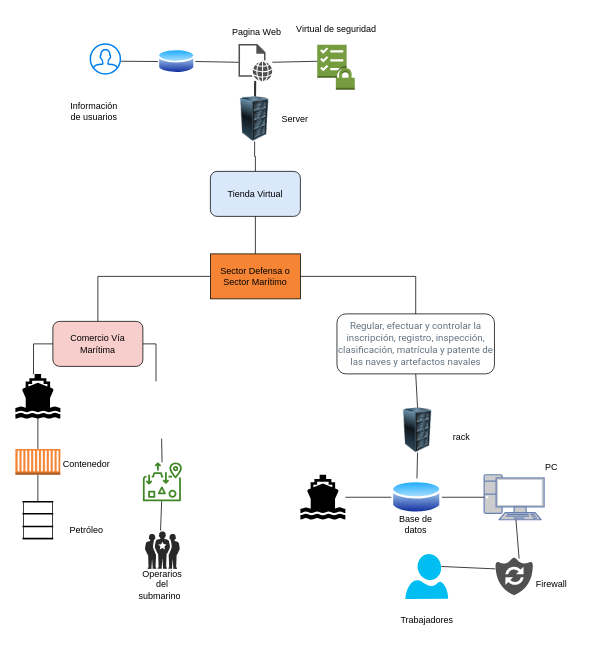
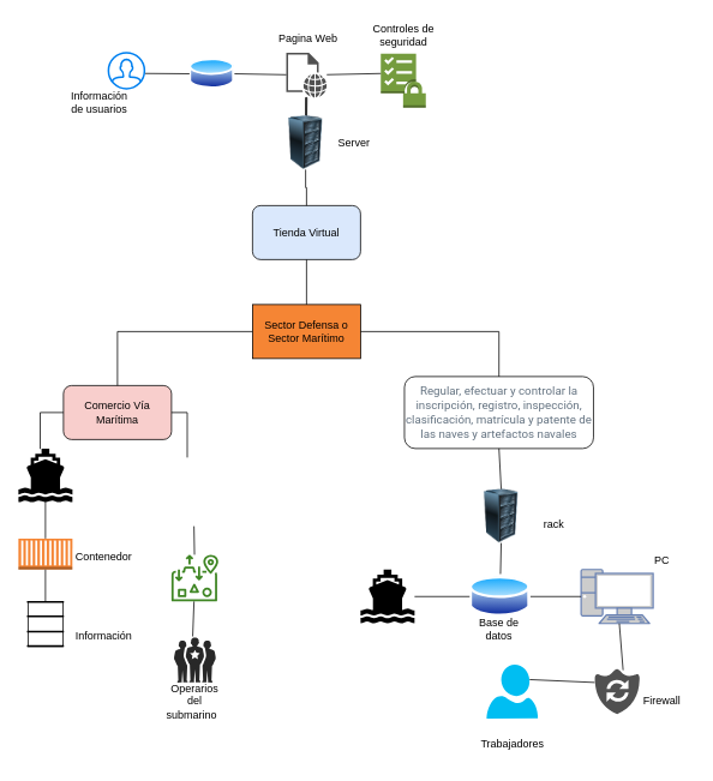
  <mxCell id="0" />
  <mxCell id="1" parent="0" />
  <mxCell id="2" value="Sector Defensa o Sector Marítimo" style="rounded=0;whiteSpace=wrap;html=1;fillColor=#f58534;" vertex="1" parent="1"><mxGeometry x="280" y="338" width="120" height="60" as="geometry" /></mxCell>
  <mxCell id="3" value="Comercio Vía Marítima" style="rounded=1;whiteSpace=wrap;html=1;fillColor=#f8cecc;" vertex="1" parent="1"><mxGeometry x="70" y="428" width="120" height="60" as="geometry" /></mxCell>
  <mxCell id="4" value="" style="shape=mxgraph.signs.transportation.ship_2;html=1;pointerEvents=1;fillColor=#000000;strokeColor=none;verticalLabelPosition=bottom;verticalAlign=top;align=center;" vertex="1" parent="1"><mxGeometry x="20" y="498" width="60" height="60" as="geometry" /></mxCell>
  <mxCell id="5" value="" style="outlineConnect=0;dashed=0;verticalLabelPosition=bottom;verticalAlign=top;align=center;html=1;shape=mxgraph.aws3.ec2_compute_container;fillColor=#F58534;gradientColor=none;" vertex="1" parent="1"><mxGeometry x="20" y="598" width="60" height="34.5" as="geometry" /></mxCell>
  <mxCell id="6" value="" style="shape=mxgraph.pid.vessels.barrel,_drum;html=1;pointerEvents=1;align=center;verticalLabelPosition=bottom;verticalAlign=top;dashed=0;" vertex="1" parent="1"><mxGeometry x="30" y="668" width="40" height="50" as="geometry" /></mxCell>
  <mxCell id="7" value="" style="shape=image;verticalLabelPosition=bottom;labelBackgroundColor=default;verticalAlign=top;aspect=fixed;imageAspect=0;image=https://cdn-icons-png.flaticon.com/512/89/89147.png;" vertex="1" parent="1"><mxGeometry x="170" y="508" width="75" height="75" as="geometry" /></mxCell>
  <mxCell id="8" value="" style="verticalLabelPosition=bottom;sketch=0;html=1;fillColor=#282828;strokeColor=none;verticalAlign=top;pointerEvents=1;align=center;shape=mxgraph.cisco_safe.people_places_things_icons.icon1;" vertex="1" parent="1"><mxGeometry x="192.75" y="708" width="46.5" height="50" as="geometry" /></mxCell>
  <mxCell id="9" value="" style="sketch=0;outlineConnect=0;fontColor=#232F3E;gradientColor=none;fillColor=#3F8624;strokeColor=none;dashed=0;verticalLabelPosition=bottom;verticalAlign=top;align=center;html=1;fontSize=12;fontStyle=0;aspect=fixed;pointerEvents=1;shape=mxgraph.aws4.elastic_file_system_one_zone;" vertex="1" parent="1"><mxGeometry x="190" y="616" width="52" height="52" as="geometry" /></mxCell>
  <mxCell id="10" value="&#10;&#10;&lt;span style=&quot;color: rgb(99, 114, 128); font-family: roboto, sans-serif; font-size: 13px; font-style: normal; font-weight: 400; letter-spacing: normal; text-align: left; text-indent: 0px; text-transform: none; word-spacing: 0px; background-color: rgb(255, 255, 255); display: inline; float: none;&quot;&gt;Regular, efectuar y controlar la inscripción, registro, inspección, clasificación, matrícula y patente de las naves y artefactos navales&lt;/span&gt;&#10;&#10;" style="rounded=1;whiteSpace=wrap;html=1;" vertex="1" parent="1"><mxGeometry x="448.79" y="418" width="210" height="80" as="geometry" /></mxCell>
  <mxCell id="11" value="" style="aspect=fixed;perimeter=ellipsePerimeter;html=1;align=center;shadow=0;dashed=0;spacingTop=3;image;image=img/lib/active_directory/database.svg;" vertex="1" parent="1"><mxGeometry x="521.22" y="637.5" width="67.57" height="50" as="geometry" /></mxCell>
  <mxCell id="12" value="" style="shape=mxgraph.signs.transportation.ship_2;html=1;pointerEvents=1;fillColor=#000000;strokeColor=none;verticalLabelPosition=bottom;verticalAlign=top;align=center;" vertex="1" parent="1"><mxGeometry x="400" y="632.5" width="60" height="60" as="geometry" /></mxCell>
  <mxCell id="13" value="" style="fontColor=#0066CC;verticalAlign=top;verticalLabelPosition=bottom;labelPosition=center;align=center;html=1;outlineConnect=0;fillColor=#CCCCCC;strokeColor=#6881B3;gradientColor=none;gradientDirection=north;strokeWidth=2;shape=mxgraph.networks.pc;" vertex="1" parent="1"><mxGeometry x="645" y="632.5" width="80" height="60" as="geometry" /></mxCell>
  <mxCell id="14" value="" style="verticalLabelPosition=bottom;html=1;verticalAlign=top;align=center;strokeColor=none;fillColor=#00BEF2;shape=mxgraph.azure.user;" vertex="1" parent="1"><mxGeometry x="540" y="738" width="57" height="60" as="geometry" /></mxCell>
  <mxCell id="15" value="" style="sketch=0;pointerEvents=1;shadow=0;dashed=0;html=1;strokeColor=none;labelPosition=center;verticalLabelPosition=bottom;verticalAlign=top;align=center;fillColor=#505050;shape=mxgraph.mscae.oms.system_update" vertex="1" parent="1"><mxGeometry x="660" y="743" width="50" height="50" as="geometry" /></mxCell>
  <mxCell id="16" value="" style="image;html=1;image=img/lib/clip_art/computers/Server_Rack_128x128.png" vertex="1" parent="1"><mxGeometry x="521.22" y="543" width="70" height="60" as="geometry" /></mxCell>
  <mxCell id="17" value="" style="edgeStyle=orthogonalEdgeStyle;rounded=0;orthogonalLoop=1;jettySize=auto;html=1;startArrow=none;" edge="1" parent="1" source="50"><mxGeometry relative="1" as="geometry"><mxPoint x="340" y="148" as="targetPoint" /></mxGeometry></mxCell>
  <mxCell id="18" value="Tienda Virtual" style="rounded=1;whiteSpace=wrap;html=1;fillColor=#dae8fc;" vertex="1" parent="1"><mxGeometry x="280" y="228" width="120" height="60" as="geometry" /></mxCell>
  <mxCell id="19" value="" style="sketch=0;pointerEvents=1;shadow=0;dashed=0;html=1;strokeColor=none;fillColor=#505050;labelPosition=center;verticalLabelPosition=bottom;verticalAlign=top;outlineConnect=0;align=center;shape=mxgraph.office.concepts.web_page;" vertex="1" parent="1"><mxGeometry x="317.5" y="58" width="45" height="50" as="geometry" /></mxCell>
  <mxCell id="20" value="" style="outlineConnect=0;dashed=0;verticalLabelPosition=bottom;verticalAlign=top;align=center;html=1;shape=mxgraph.aws3.checklist_security;fillColor=#759C3E;gradientColor=none;" vertex="1" parent="1"><mxGeometry x="422.5" y="59" width="50" height="60" as="geometry" /></mxCell>
  <mxCell id="21" value="" style="aspect=fixed;perimeter=ellipsePerimeter;html=1;align=center;shadow=0;dashed=0;spacingTop=3;image;image=img/lib/active_directory/database.svg;" vertex="1" parent="1"><mxGeometry x="210" y="63" width="50" height="37" as="geometry" /></mxCell>
  <mxCell id="22" value="" style="html=1;verticalLabelPosition=bottom;align=center;labelBackgroundColor=#ffffff;verticalAlign=top;strokeWidth=2;strokeColor=#0080F0;shadow=0;dashed=0;shape=mxgraph.ios7.icons.user;" vertex="1" parent="1"><mxGeometry x="120" y="58" width="40" height="40" as="geometry" /></mxCell>
  <mxCell id="23" value="" style="endArrow=none;html=1;rounded=0;edgeStyle=orthogonalEdgeStyle;exitX=0.403;exitY=0.008;exitDx=0;exitDy=0;exitPerimeter=0;entryX=0;entryY=0.5;entryDx=0;entryDy=0;" edge="1" parent="1" source="4" target="3"><mxGeometry width="50" height="50" relative="1" as="geometry"><mxPoint x="40" y="368" as="sourcePoint" /><mxPoint x="60" y="448" as="targetPoint" /></mxGeometry></mxCell>
  <mxCell id="24" value="" style="endArrow=none;html=1;rounded=0;entryX=0.5;entryY=0.911;entryDx=0;entryDy=0;entryPerimeter=0;" edge="1" parent="1" source="5" target="4"><mxGeometry width="50" height="50" relative="1" as="geometry"><mxPoint x="-20" y="558" as="sourcePoint" /><mxPoint x="30" y="508" as="targetPoint" /></mxGeometry></mxCell>
  <mxCell id="25" value="" style="endArrow=none;html=1;rounded=0;entryX=0.5;entryY=0;entryDx=0;entryDy=0;entryPerimeter=0;exitX=0.5;exitY=1;exitDx=0;exitDy=0;exitPerimeter=0;" edge="1" parent="1" source="5" target="6"><mxGeometry width="50" height="50" relative="1" as="geometry"><mxPoint x="60" y="608" as="sourcePoint" /><mxPoint x="60" y="562.66" as="targetPoint" /></mxGeometry></mxCell>
  <mxCell id="26" value="" style="endArrow=none;html=1;rounded=0;edgeStyle=orthogonalEdgeStyle;entryX=1;entryY=0.5;entryDx=0;entryDy=0;" edge="1" parent="1" source="7" target="3"><mxGeometry width="50" height="50" relative="1" as="geometry"><mxPoint x="60" y="608" as="sourcePoint" /><mxPoint x="140" y="538" as="targetPoint" /></mxGeometry></mxCell>
  <mxCell id="27" value="" style="endArrow=none;html=1;rounded=0;entryX=0.6;entryY=1.018;entryDx=0;entryDy=0;entryPerimeter=0;" edge="1" parent="1" source="9" target="7"><mxGeometry width="50" height="50" relative="1" as="geometry"><mxPoint x="60" y="608" as="sourcePoint" /><mxPoint x="60" y="562.66" as="targetPoint" /></mxGeometry></mxCell>
  <mxCell id="28" value="" style="endArrow=none;html=1;rounded=0;entryX=0.448;entryY=-0.023;entryDx=0;entryDy=0;entryPerimeter=0;" edge="1" parent="1" source="9" target="8"><mxGeometry width="50" height="50" relative="1" as="geometry"><mxPoint x="220" y="688" as="sourcePoint" /><mxPoint x="60" y="678" as="targetPoint" /></mxGeometry></mxCell>
  <mxCell id="29" value="rack" style="text;html=1;strokeColor=none;fillColor=none;align=center;verticalAlign=middle;whiteSpace=wrap;rounded=0;" vertex="1" parent="1"><mxGeometry x="585" y="568" width="60" height="30" as="geometry" /></mxCell>
  <mxCell id="30" value="Server" style="text;html=1;strokeColor=none;fillColor=none;align=center;verticalAlign=middle;whiteSpace=wrap;rounded=0;" vertex="1" parent="1"><mxGeometry x="362.5" y="143" width="60" height="30" as="geometry" /></mxCell>
  <mxCell id="31" value="Pagina Web" style="text;html=1;strokeColor=none;fillColor=none;align=center;verticalAlign=middle;whiteSpace=wrap;rounded=0;" vertex="1" parent="1"><mxGeometry x="302.5" y="28" width="77.5" height="30" as="geometry" /></mxCell>
- <mxCell id="32" value="Virtual de seguridad" style="text;html=1;strokeColor=none;fillColor=none;align=center;verticalAlign=middle;whiteSpace=wrap;rounded=0;" vertex="1" parent="1"><mxGeometry x="392.5" y="20" width="110" height="38" as="geometry" /></mxCell>
+ <mxCell id="32" value="Controles de seguridad" style="text;html=1;strokeColor=none;fillColor=none;align=center;verticalAlign=middle;whiteSpace=wrap;rounded=0;" vertex="1" parent="1"><mxGeometry x="392.5" y="20" width="110" height="38" as="geometry" /></mxCell>
  <mxCell id="33" value="Contenedor" style="text;html=1;strokeColor=none;fillColor=none;align=center;verticalAlign=middle;whiteSpace=wrap;rounded=0;" vertex="1" parent="1"><mxGeometry x="80" y="599.5" width="70" height="38" as="geometry" /></mxCell>
- <mxCell id="34" value="Petróleo" style="text;html=1;strokeColor=none;fillColor=none;align=center;verticalAlign=middle;whiteSpace=wrap;rounded=0;" vertex="1" parent="1"><mxGeometry x="80" y="687.5" width="70" height="38" as="geometry" /></mxCell>
+ <mxCell id="34" value="Información" style="text;html=1;strokeColor=none;fillColor=none;align=center;verticalAlign=middle;whiteSpace=wrap;rounded=0;" vertex="1" parent="1"><mxGeometry x="80" y="687.5" width="70" height="38" as="geometry" /></mxCell>
  <mxCell id="35" value="Firewall" style="text;html=1;strokeColor=none;fillColor=none;align=center;verticalAlign=middle;whiteSpace=wrap;rounded=0;" vertex="1" parent="1"><mxGeometry x="700" y="760" width="70" height="38" as="geometry" /></mxCell>
  <mxCell id="36" value="" style="endArrow=none;html=1;rounded=0;entryX=0.5;entryY=1;entryDx=0;entryDy=0;exitX=0.5;exitY=0;exitDx=0;exitDy=0;" edge="1" parent="1" source="16" target="10"><mxGeometry width="50" height="50" relative="1" as="geometry"><mxPoint x="225.55" y="626.051" as="sourcePoint" /><mxPoint x="225" y="594.35" as="targetPoint" /></mxGeometry></mxCell>
  <mxCell id="37" value="" style="endArrow=none;html=1;rounded=0;entryX=0.5;entryY=1;entryDx=0;entryDy=0;" edge="1" parent="1" source="11" target="16"><mxGeometry width="50" height="50" relative="1" as="geometry"><mxPoint x="225.55" y="626.051" as="sourcePoint" /><mxPoint x="225" y="594.35" as="targetPoint" /></mxGeometry></mxCell>
  <mxCell id="38" value="" style="endArrow=none;html=1;rounded=0;entryX=0;entryY=0.5;entryDx=0;entryDy=0;entryPerimeter=0;exitX=1;exitY=0.5;exitDx=0;exitDy=0;" edge="1" parent="1" source="11" target="13"><mxGeometry width="50" height="50" relative="1" as="geometry"><mxPoint x="565.357" y="647.501" as="sourcePoint" /><mxPoint x="566.22" y="613" as="targetPoint" /></mxGeometry></mxCell>
  <mxCell id="39" value="" style="endArrow=none;html=1;rounded=0;" edge="1" parent="1" source="12" target="11"><mxGeometry width="50" height="50" relative="1" as="geometry"><mxPoint x="598.79" y="672.5" as="sourcePoint" /><mxPoint x="655" y="672.5" as="targetPoint" /></mxGeometry></mxCell>
  <mxCell id="40" value="" style="endArrow=none;html=1;rounded=0;exitX=0.633;exitY=0.027;exitDx=0;exitDy=0;exitPerimeter=0;" edge="1" parent="1" source="15" target="13"><mxGeometry width="50" height="50" relative="1" as="geometry"><mxPoint x="565.357" y="647.501" as="sourcePoint" /><mxPoint x="566.22" y="613" as="targetPoint" /></mxGeometry></mxCell>
  <mxCell id="41" value="" style="endArrow=none;html=1;rounded=0;entryX=0;entryY=0.3;entryDx=0;entryDy=0;entryPerimeter=0;exitX=0.84;exitY=0.28;exitDx=0;exitDy=0;exitPerimeter=0;" edge="1" parent="1" source="14" target="15"><mxGeometry width="50" height="50" relative="1" as="geometry"><mxPoint x="470" y="672.5" as="sourcePoint" /><mxPoint x="531.22" y="672.5" as="targetPoint" /></mxGeometry></mxCell>
  <mxCell id="42" value="" style="endArrow=none;html=1;rounded=0;edgeStyle=orthogonalEdgeStyle;entryX=0;entryY=0.5;entryDx=0;entryDy=0;exitX=0.5;exitY=0;exitDx=0;exitDy=0;" edge="1" parent="1" source="3" target="2"><mxGeometry width="50" height="50" relative="1" as="geometry"><mxPoint x="217.5" y="518" as="sourcePoint" /><mxPoint x="200" y="468" as="targetPoint" /></mxGeometry></mxCell>
  <mxCell id="43" value="" style="endArrow=none;html=1;rounded=0;edgeStyle=orthogonalEdgeStyle;entryX=1;entryY=0.5;entryDx=0;entryDy=0;exitX=0.5;exitY=0;exitDx=0;exitDy=0;" edge="1" parent="1" source="10" target="2"><mxGeometry width="50" height="50" relative="1" as="geometry"><mxPoint x="140" y="438" as="sourcePoint" /><mxPoint x="290" y="378" as="targetPoint" /></mxGeometry></mxCell>
  <mxCell id="44" value="" style="endArrow=none;html=1;rounded=0;entryX=0.5;entryY=1;entryDx=0;entryDy=0;" edge="1" parent="1" source="2" target="18"><mxGeometry width="50" height="50" relative="1" as="geometry"><mxPoint x="60" y="608" as="sourcePoint" /><mxPoint x="60" y="562.66" as="targetPoint" /></mxGeometry></mxCell>
  <mxCell id="45" value="" style="endArrow=none;html=1;rounded=0;" edge="1" parent="1" source="50" target="19"><mxGeometry width="50" height="50" relative="1" as="geometry"><mxPoint x="350" y="238" as="sourcePoint" /><mxPoint x="350" y="198" as="targetPoint" /></mxGeometry></mxCell>
  <mxCell id="46" value="" style="endArrow=none;html=1;rounded=0;exitX=0;exitY=0.37;exitDx=0;exitDy=0;exitPerimeter=0;" edge="1" parent="1" source="20" target="19"><mxGeometry width="50" height="50" relative="1" as="geometry"><mxPoint x="350" y="238" as="sourcePoint" /><mxPoint x="350" y="198" as="targetPoint" /></mxGeometry></mxCell>
  <mxCell id="47" value="" style="endArrow=none;html=1;rounded=0;entryX=1;entryY=0.5;entryDx=0;entryDy=0;" edge="1" parent="1" source="19" target="21"><mxGeometry width="50" height="50" relative="1" as="geometry"><mxPoint x="415" y="90.2" as="sourcePoint" /><mxPoint x="372.5" y="92.031" as="targetPoint" /></mxGeometry></mxCell>
  <mxCell id="48" value="" style="endArrow=none;html=1;rounded=0;entryX=1.021;entryY=0.579;entryDx=0;entryDy=0;entryPerimeter=0;exitX=0;exitY=0.5;exitDx=0;exitDy=0;" edge="1" parent="1" source="21" target="22"><mxGeometry width="50" height="50" relative="1" as="geometry"><mxPoint x="230" y="90" as="sourcePoint" /><mxPoint x="230" y="148" as="targetPoint" /></mxGeometry></mxCell>
- <mxCell id="49" value="Información de usuarios" style="text;html=1;strokeColor=none;fillColor=none;align=center;verticalAlign=middle;whiteSpace=wrap;rounded=0;" vertex="1" parent="1"><mxGeometry x="95" y="133" width="60" height="30" as="geometry" /></mxCell>
+ <mxCell id="49" value="Información de usuarios" style="text;html=1;strokeColor=none;fillColor=none;align=center;verticalAlign=middle;whiteSpace=wrap;rounded=0;" vertex="1" parent="1"><mxGeometry x="80" y="98" width="60" height="30" as="geometry" /></mxCell>
  <mxCell id="50" value="" style="image;html=1;image=img/lib/clip_art/computers/Server_Rack_128x128.png" vertex="1" parent="1"><mxGeometry x="304" y="128" width="70" height="60" as="geometry" /></mxCell>
  <mxCell id="51" value="" style="edgeStyle=orthogonalEdgeStyle;rounded=0;orthogonalLoop=1;jettySize=auto;html=1;endArrow=none;" edge="1" parent="1" source="18" target="50"><mxGeometry relative="1" as="geometry"><mxPoint x="340" y="228" as="sourcePoint" /><mxPoint x="340" y="148" as="targetPoint" /></mxGeometry></mxCell>
  <mxCell id="52" value="Base de datos" style="text;html=1;strokeColor=none;fillColor=none;align=center;verticalAlign=middle;whiteSpace=wrap;rounded=0;" vertex="1" parent="1"><mxGeometry x="518.79" y="680" width="70" height="38" as="geometry" /></mxCell>
  <mxCell id="53" value="PC" style="text;html=1;strokeColor=none;fillColor=none;align=center;verticalAlign=middle;whiteSpace=wrap;rounded=0;" vertex="1" parent="1"><mxGeometry x="700" y="603" width="70" height="38" as="geometry" /></mxCell>
  <mxCell id="54" value="Operarios del submarino&amp;nbsp;&amp;nbsp;" style="text;html=1;strokeColor=none;fillColor=none;align=center;verticalAlign=middle;whiteSpace=wrap;rounded=0;" vertex="1" parent="1"><mxGeometry x="181" y="760" width="70" height="38" as="geometry" /></mxCell>
  <mxCell id="55" value="Trabajadores" style="text;html=1;strokeColor=none;fillColor=none;align=center;verticalAlign=middle;whiteSpace=wrap;rounded=0;" vertex="1" parent="1"><mxGeometry x="533.5" y="808" width="70" height="38" as="geometry" /></mxCell>
